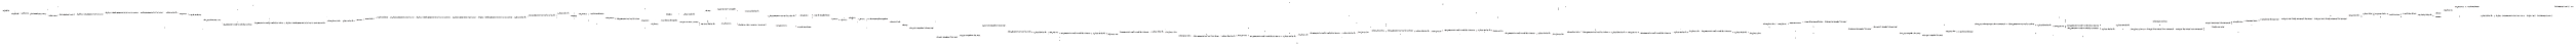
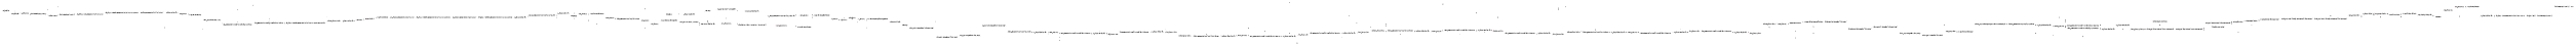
  digraph {
    rankdir=LR
    node [shape=record]
    edge [color=red]
    n1 [label="  %num = alloca i32, align 4"]
    n2 [label="  %subnum = alloca i32, align 4"]
    n3 [label="  %0 = bitcast i32* %num to i8*"]
    n4 [label="  %call1 = call i32 (i8*, ...) @__isoc99_scanf(i8* getelementptr inbounds ([3 x i8], [3 x i8]* @.str.1, i64 0, i64 0), i32* nonnull %num)"]
    n5 [label="  %2 = load i32, i32* %num, align 4, !tbaa !2"]
    n6 [label="  %3 = load i32, i32* %num, align 4, !tbaa !2"]
    n7 [label="  %6 = load i32, i32* %num, align 4, !tbaa !2"]
    n8 [label="  %1 = bitcast i32* %subnum to i8*"]
    n9 [label="  %call7 = call i32 (i8*, ...) @__isoc99_scanf(i8* getelementptr inbounds ([3 x i8], [3 x i8]* @.str.1, i64 0, i64 0), i32* nonnull %subnum)"]
    n10 [label="  %5 = load i32, i32* %subnum, align 4, !tbaa !2"]
    n11 [label="  call void @llvm.lifetime.start.p0i8(i64 4, i8* nonnull %0) #4"]
    n12 [label="  call void @llvm.lifetime.end.p0i8(i64 4, i8* nonnull %0) #4"]
    n13 [label="  %puts = call i32 @puts(i8* getelementptr inbounds ([47 x i8], [47 x i8]* @str, i64 0, i64 0))"]
    n14 [label="  %cmp20 = icmp slt i32 %2, 1"]
    n15 [label="  %4 = sext i32 %3 to i64"]
    n16 [label="  %cmp42.i = icmp slt i32 %6, %5"]
    n17 [label="  %i.043.us.i = phi i32 [ %sub.us.i, %for.body.us.i ], [ %6, %for.body.lr.ph.i ]"]
    n18 [label="  %i.043.i = phi i32 [ %dec20.i, %for.inc19.i ], [ %6, %for.body.preheader.i ]"]
    n19 [label="  call void @llvm.lifetime.start.p0i8(i64 4, i8* nonnull %1) #4"]
    n20 [label="  call void @llvm.lifetime.end.p0i8(i64 4, i8* nonnull %1) #4"]
    n21 [label="  %puts18 = call i32 @puts(i8* getelementptr inbounds ([56 x i8], [56 x i8]* @str.8, i64 0, i64 0))"]
    n22 [label="  store i32 %5, i32* getelementptr inbounds ([100 x i32], [100 x i32]* @a, i64 0, i64 0), align 16, !tbaa !2"]
    n23 [label="  %idxprom.i = sext i32 %5 to i64"]
    n24 [label="  %cmp1.i = icmp sgt i32 %5, 1"]
    n25 [label="  %sub2.i = add nsw i32 %5, -1"]
    n26 [label="%cmp.us.i = icmp sgt i30 %i.043.us.i, %5"]
    n27 [label="  %cmp.i = icmp sgt i32 %i.043.i, %5"]
    n28 [label="  ret void"]
    n29 [label="  %call = tail call i32 (i8*, ...) @printf(i8* getelementptr inbounds ([40 x i8], [40 x i8]* @.str, i64 0, i64 0))"]
    n30 [label="  br i1 %cmp20, label %for.end, label %for.body"]
    n31 [label="  %indvars.iv = phi i64 [ %indvars.iv.next, %for.body ], [ 1, %entry ]"]
    n32 [label="  %puts17 = call i32 @puts(i8* getelementptr inbounds ([52 x i8], [52 x i8]* @str.7, i64 0, i64 0))"]
    n33 [label="  %weight = getelementptr inbounds [100 x %struct.Bag], [100 x %struct.Bag]* @Bag, i64 0, i64 %indvars.iv, i32 0"]
    n34 [label="  %value = getelementptr inbounds [100 x %struct.Bag], [100 x %struct.Bag]* @Bag, i64 0, i64 %indvars.iv, i32 1"]
    n35 [label="  %indvars.iv.next = add nuw nsw i64 %indvars.iv, 1"]
    n36 [label="  %cmp = icmp slt i64 %indvars.iv, %4"]
    n37 [label="  %call5 = call i32 (i8*, ...) @__isoc99_scanf(i8* getelementptr inbounds ([6 x i8], [6 x i8]* @.str.3, i64 0, i64 0), i32* nonnull %weight, i32* nonnull %value)"]
    n38 [label="  br i1 %cmp, label %for.body, label %for.end"]
    n39 [label="  %call9 = call i32 (i8*, ...) @__isoc99_scanf(i8* getelementptr inbounds ([3 x i8], [3 x i8]* @.str.1, i64 0, i64 0), i32* nonnull @Weight)"]
    Node0x56125f5846c8 [shape=""]
    n41 [label="  br i1 %cmp42.i, label %func.exit, label %for.body.lr.ph.i"]
    n42 [label="  %arrayidx.i = getelementptr inbounds [100 x i32], [100 x i32]* @a, i64 0, i64 %idxprom.i"]
    n43 [label="  br i1 %cmp1.i, label %for.body.us.i, label %for.body.preheader.i"]
    n44 [label="  %call.us.i = call i32 (i32, i32, ...) bitcast (i32 (...)* @comb to i32 (i32, i32, ...)*)(i32 %sub.us.i, i32 %sub2.i) #4"]
    n45 [label="  br i1 %cmp.us.i, label %for.body.us.i, label %func.exit"]
    n46 [label="  br i1 %cmp.i, label %for.body.i, label %func.exit"]
    n47 [label="  %8 = load i32, i32* getelementptr inbounds ([100 x i32], [100 x i32]* @a, i64 0, i64 0), align 16, !tbaa !2"]
    n48 [label="  store i32 %i.043.us.i, i32* %arrayidx.i, align 4, !tbaa !2"]
    n49 [label="  %sub.us.i = add nsw i32 %i.043.us.i, -1"]
    n50 [label="  store i32 %i.043.i, i32* %arrayidx.i, align 4, !tbaa !2"]
    n51 [label="  %dec20.i = add nsw i32 %i.043.i, -1"]
    n52 [label="  %28 = load i32, i32* @Value, align 4, !tbaa !2"]
    n53 [label="  %call11 = call i32 (i8*, ...) @printf(i8* getelementptr inbounds ([20 x i8], [20 x i8]* @.str.6, i64 0, i64 0), i32 %28)"]
    n54 [label="  %7 = load i32, i32* @Weight, align 4, !tbaa !2"]
    n55 [label="  br label %for.body.i"]
    n56 [label="  %cmp15.i = icmp sle i32 %wei.0.lcssa.i, %7"]
    n57 [label="  %27 = load i32, i32* @Value, align 4"]
    n58 [label="  %or.cond.i = and i1 %cmp15.i, %cmp16.i"]
    n59 [label="  %cmp437.i = icmp sgt i32 %8, 0"]
    n60 [label="  %9 = sext i32 %8 to i64"]
    n61 [label="  br i1 %cmp437.i, label %for.body5.preheader.i, label %for.end.i"]
    n62 [label="  %10 = add nsw i64 %9, -1"]
    n63 [label="  %xtraiter = and i64 %9, 3"]
    n64 [label="  %unroll_iter = sub nsw i64 %9, %xtraiter"]
    n65 [label="  %indvars.iv.i = phi i64 [ %9, %for.body5.preheader.i.new ], [ %indvars.iv.next.i.3, %for.body5.i ]"]
    n66 [label="  %indvars.iv.i.unr = phi i64 [ %9, %for.body5.preheader.i ], [ %indvars.iv.next.i.3, %for.body5.i ]"]
    n67 [label="  %lcmp.mod = icmp eq i64 %xtraiter, 0"]
    n68 [label="  %wei.0.lcssa.i = phi i32 [ 0, %for.body.i ], [ %add.i.lcssa.ph, %for.end.i.loopexit.unr-lcssa ], [ %add.i.epil, %for.body5.i.epil ]"]
    n69 [label="  %val.0.lcssa.i = phi i32 [ 0, %for.body.i ], [ %add14.i.lcssa.ph, %for.end.i.loopexit.unr-lcssa ], [ %add14.i.epil, %for.body5.i.epil ]"]
    n70 [label="  %11 = icmp ult i64 %10, 3"]
    n71 [label="  %epil.iter = phi i64 [ %epil.iter.sub, %for.body5.i.epil ], [ %xtraiter, %for.end.i.loopexit.unr-lcssa ]"]
    n72 [label="  br label %for.body5.i"]
    n73 [label="  %niter = phi i64 [ %unroll_iter, %for.body5.preheader.i.new ], [ %niter.nsub.3, %for.body5.i ]"]
    n74 [label="  %val.040.i = phi i32 [ 0, %for.body5.preheader.i.new ], [ %add14.i.3, %for.body5.i ]"]
    n75 [label="  %arrayidx7.i = getelementptr inbounds [100 x i32], [100 x i32]* @a, i64 0, i64 %indvars.iv.i"]
    n76 [label="  %indvars.iv.next.i = add nsw i64 %indvars.iv.i, -1"]
    n77 [label="  %indvars.iv.next.i.1 = add nsw i64 %indvars.iv.i, -2"]
    n78 [label="  %indvars.iv.next.i.2 = add nsw i64 %indvars.iv.i, -3"]
    n79 [label="  %indvars.iv.next.i.3 = add nsw i64 %indvars.iv.i, -4"]
    n80 [label="  %val.040.i.unr = phi i32 [ 0, %for.body5.preheader.i ], [ %add14.i.3, %for.body5.i ]"]
    n81 [label="  %indvars.iv.i.epil = phi i64 [ %indvars.iv.next.i.epil, %for.body5.i.epil ], [ %indvars.iv.i.unr, %for.end.i.loopexit.unr-lcssa ]"]
    n82 [label="  br i1 %11, label %for.end.i.loopexit.unr-lcssa, label %for.body5.preheader.i.new"]
    n83 [label="  br i1 %lcmp.mod, label %for.end.i, label %for.body5.i.epil"]
    n84 [label="  %arrayidx7.i.epil = getelementptr inbounds [100 x i32], [100 x i32]* @a, i64 0, i64 %indvars.iv.i.epil"]
    n85 [label="  %epil.iter.sub = add i64 %epil.iter, -1"]
    n86 [label="  %add.i.lcssa.ph = phi i32 [ undef, %for.body5.preheader.i ], [ %add.i.3, %for.body5.i ]"]
    n87 [label="  %add14.i.lcssa.ph = phi i32 [ undef, %for.body5.preheader.i ], [ %add14.i.3, %for.body5.i ]"]
    n88 [label="  %niter.nsub.3 = add i64 %niter, -4"]
    n89 [label="  %wei.039.i = phi i32 [ 0, %for.body5.preheader.i.new ], [ %add.i.3, %for.body5.i ]"]
    n90 [label="  %add14.i = add nsw i32 %14, %val.040.i"]
    n91 [label="  %12 = load i32, i32* %arrayidx7.i, align 4, !tbaa !2"]
    n92 [label="  %arrayidx7.i.1 = getelementptr inbounds [100 x i32], [100 x i32]* @a, i64 0, i64 %indvars.iv.next.i"]
    n93 [label="  %arrayidx7.i.2 = getelementptr inbounds [100 x i32], [100 x i32]* @a, i64 0, i64 %indvars.iv.next.i.1"]
    n94 [label="  %arrayidx7.i.3 = getelementptr inbounds [100 x i32], [100 x i32]* @a, i64 0, i64 %indvars.iv.next.i.2"]
    n95 [label="  %add.i = add nsw i32 %13, %wei.039.i"]
    n96 [label="  %add14.i.1 = add nsw i32 %17, %add14.i"]
    n97 [label="  %value.i = getelementptr inbounds [100 x %struct.Bag], [100 x %struct.Bag]* @Bag, i64 0, i64 %idxprom8.i, i32 1"]
    n98 [label="  %add.i.1 = add nsw i32 %16, %add.i"]
    n99 [label="  %niter.ncmp.3 = icmp eq i64 %niter.nsub.3, 0"]
    n100 [label="  %idxprom8.i = sext i32 %12 to i64"]
    n101 [label="  %weight.i = getelementptr inbounds [100 x %struct.Bag], [100 x %struct.Bag]* @Bag, i64 0, i64 %idxprom8.i, i32 0"]
    n102 [label="  %13 = load i32, i32* %weight.i, align 8, !tbaa !6"]
    n103 [label="  %14 = load i32, i32* %value.i, align 4, !tbaa !8"]
    n104 [label="  %value.i.1 = getelementptr inbounds [100 x %struct.Bag], [100 x %struct.Bag]* @Bag, i64 0, i64 %idxprom8.i.1, i32 1"]
    n105 [label="  %add.i.2 = add nsw i32 %19, %add.i.1"]
    n106 [label="  %add14.i.2 = add nsw i32 %20, %add14.i.1"]
    n107 [label="  %15 = load i32, i32* %arrayidx7.i.1, align 4, !tbaa !2"]
    n108 [label="%idxprom8.i.1 = sext i72 %15 to i64"]
    n109 [label="  %weight.i.1 = getelementptr inbounds [100 x %struct.Bag], [100 x %struct.Bag]* @Bag, i64 0, i64 %idxprom8.i.1, i32 0"]
    n110 [label="  %16 = load i32, i32* %weight.i.1, align 8, !tbaa !6"]
    n111 [label="  %17 = load i32, i32* %value.i.1, align 4, !tbaa !8"]
    n112 [label="  %value.i.2 = getelementptr inbounds [100 x %struct.Bag], [100 x %struct.Bag]* @Bag, i64 0, i64 %idxprom8.i.2, i32 1"]
    n113 [label="  %add.i.3 = add nsw i32 %22, %add.i.2"]
    n114 [label="  %add14.i.3 = add nsw i32 %23, %add14.i.2"]
    n115 [label="  %18 = load i32, i32* %arrayidx7.i.2, align 4, !tbaa !2"]
    n116 [label="  %idxprom8.i.2 = sext i32 %18 to i64"]
    n117 [label="  %weight.i.2 = getelementptr inbounds [100 x %struct.Bag], [100 x %struct.Bag]* @Bag, i64 0, i64 %idxprom8.i.2, i32 0"]
    n118 [label="  %19 = load i32, i32* %weight.i.2, align 8, !tbaa !6"]
    n119 [label="  %20 = load i32, i32* %value.i.2, align 4, !tbaa !8"]
    n120 [label="  %value.i.3 = getelementptr inbounds [100 x %struct.Bag], [100 x %struct.Bag]* @Bag, i64 0, i64 %idxprom8.i.3, i32 1"]
    n121 [label="  %wei.039.i.unr = phi i32 [ 0, %for.body5.preheader.i ], [ %add.i.3, %for.body5.i ]"]
    n122 [label="  %21 = load i32, i32* %arrayidx7.i.3, align 4, !tbaa !2"]
    n123 [label="  %idxprom8.i.3 = sext i32 %21 to i64"]
    n124 [label="  %weight.i.3 = getelementptr inbounds [100 x %struct.Bag], [100 x %struct.Bag]* @Bag, i64 0, i64 %idxprom8.i.3, i32 0"]
    n125 [label="  %22 = load i32, i32* %weight.i.3, align 8, !tbaa !6"]
    n126 [label="  %23 = load i32, i32* %value.i.3, align 4, !tbaa !8"]
    n127 [label="  %wei.039.i.epil = phi i32 [ %add.i.epil, %for.body5.i.epil ], [ %wei.039.i.unr, %for.end.i.loopexit.unr-lcssa ]"]
    n128 [label="  %val.040.i.epil = phi i32 [ %add14.i.epil, %for.body5.i.epil ], [ %val.040.i.unr, %for.end.i.loopexit.unr-lcssa ]"]
    n129 [label="  br i1 %niter.ncmp.3, label %for.end.i.loopexit.unr-lcssa, label %for.body5.i"]
    n130 [label="  %cmp16.i = icmp sgt i32 %val.0.lcssa.i, %27"]
    n131 [label="  store i32 %val.0.lcssa.i, i32* @Value, align 4, !tbaa !2"]
    n132 [label="  %indvars.iv.next.i.epil = add nsw i64 %indvars.iv.i.epil, -1"]
    n133 [label="  %add14.i.epil = add nsw i32 %26, %val.040.i.epil"]
    n134 [label="  %add.i.epil = add nsw i32 %25, %wei.039.i.epil"]
    n135 [label="  %24 = load i32, i32* %arrayidx7.i.epil, align 4, !tbaa !2"]
    n136 [label="  %value.i.epil = getelementptr inbounds [100 x %struct.Bag], [100 x %struct.Bag]* @Bag, i64 0, i64 %idxprom8.i.epil, i32 1"]
    n137 [label="  %epil.iter.cmp = icmp eq i64 %epil.iter.sub, 0"]
    n138 [label="  %idxprom8.i.epil = sext i32 %24 to i64"]
    n139 [label="  %weight.i.epil = getelementptr inbounds [100 x %struct.Bag], [100 x %struct.Bag]* @Bag, i64 0, i64 %idxprom8.i.epil, i32 0"]
    n140 [label="  %25 = load i32, i32* %weight.i.epil, align 8, !tbaa !6"]
    n141 [label="  %26 = load i32, i32* %value.i.epil, align 4, !tbaa !8"]
    n142 [label="  br i1 %epil.iter.cmp, label %for.end.i, label %for.body5.i.epil, !llvm.loop !9"]
-   n143 [label="  br label %for.inc19.i"]
    Node0x56125f57ffd8 [shape=""]
    n145 [label="  br i1 %or.cond.i, label %if.then17.i, label %for.inc19.i"]
    n146 [label="  %call12 = call i32 (...) @getch() #4"]
    Node0x56125f581108 [shape=""]
    n1 -> n2 [color=""]
    n1 -> n3 [label=1]
    n1 -> n4 [label=5]
    n1 -> n5 [label=6]
    n1 -> n6 [label=15]
    n1 -> n7 [label=24]
    n2 -> n3 [color=""]
    n2 -> n8 [label=3]
    n2 -> n9 [label=20]
    n2 -> n10 [label=21]
    n3 -> n11 [color=""]
    n3 -> n11 [label=2]
    n3 -> n12 [label=167]
    n4 -> n13 [color=""]
    n5 -> n14 [color=""]
    n5 -> n14 [label=7]
    n6 -> n15 [color=""]
    n6 -> n15 [label=16]
    n7 -> n16 [color=""]
    n7 -> n16 [label=25]
    n7 -> n17 [label=35]
    n7 -> n18 [label=45]
    n8 -> n19 [color=""]
    n8 -> n19 [label=4]
    n8 -> n20 [label=166]
    n9 -> n21 [color=""]
    n10 -> n16 [label=26]
    n10 -> n22 [color=""]
    n10 -> n22 [label=22]
    n10 -> n23 [label=28]
    n10 -> n24 [label=30]
    n10 -> n25 [label=31]
    n10 -> n26 [label=42]
    n10 -> n27 [label=162]
    n11 -> n8 [color=""]
    n12 -> n28 [color=""]
    n13 -> n5 [color=""]
    n14 -> n30 [color=""]
    n14 -> n30 [label=8]
    n15 -> n36 [color=""]
    n15 -> n36 [label=18]
    n16 -> n41 [color=""]
    n16 -> n41 [label=27]
    n17 -> n26 [label=41]
    n17 -> n48 [color=""]
    n17 -> n48 [label=36]
    n17 -> n49 [label=38]
    n18 -> n27 [label=161]
    n18 -> n50 [color=""]
    n18 -> n50 [label=46]
    n18 -> n51 [label=160]
    n19 -> n29 [color=""]
    n20 -> n12 [color=""]
    n21 -> n39 [color=""]
    n22 -> n7 [color=""]
    n22 -> Node0x56125f5846c8 [label=23]
    n23 -> n42 [color=""]
    n23 -> n42 [label=29]
    n24 -> n25 [color=""]
    n24 -> n43 [label=32]
    n25 -> n43 [color=""]
    n25 -> n44 [label=40]
    n26 -> n45 [color=""]
    n26 -> n45 [label=43]
    n27 -> n46 [color=""]
    n27 -> n46 [label=163]
    n29 -> n4 [color=""]
    n30 -> n31 [color=""]
    n30 -> n32 [color=""]
    n31 -> n33 [color=""]
    n31 -> n33 [label=10]
    n31 -> n34 [label=11]
    n31 -> n35 [label=14]
    n31 -> n36 [label=17]
    n32 -> n9 [color=""]
    n33 -> n34 [color=""]
    n33 -> n37 [label=12]
    n34 -> n37 [color=""]
    n34 -> n37 [label=13]
    n35 -> n6 [color=""]
    n35 -> n31 [label=9]
    n36 -> n38 [color=""]
    n36 -> n38 [label=19]
    n37 -> n35 [color=""]
    n38 -> n31 [color=""]
    n38 -> n32 [color=""]
    n39 -> n10 [color=""]
    Node0x56125f5846c8 -> n47 [label=48]
    n41 -> n23 [color=""]
    n41 -> n52 [color=""]
    n42 -> n24 [color=""]
    n43 -> n17 [color=""]
    n43 -> n54 [color=""]
    n44 -> n26 [color=""]
    n45 -> n17 [color=""]
    n45 -> n52 [color=""]
    n46 -> n18 [color=""]
    n46 -> n52 [color=""]
    n47 -> n59 [color=""]
    n47 -> n59 [label=49]
    n47 -> n60 [label=51]
    n48 -> n42 [label=37]
    n48 -> n49 [color=""]
    n49 -> n17 [label=34]
    n49 -> n44 [color=""]
    n49 -> n44 [label=39]
    n50 -> n42 [label=47]
    n50 -> n47 [color=""]
    n51 -> n18 [label=44]
    n51 -> n27 [color=""]
    n52 -> n53 [color=""]
    n52 -> n53 [label=165]
    n53 -> n146 [color=""]
    n54 -> n55 [color=""]
    n54 -> n56 [label=151]
    n55 -> n18 [color=""]
    n56 -> n57 [color=""]
    n56 -> n58 [label=155]
    n57 -> n130 [color=""]
    n57 -> n130 [label=154]
    n58 -> n145 [color=""]
    n58 -> n145 [label=157]
    n59 -> n61 [color=""]
    n59 -> n61 [label=50]
    n60 -> n62 [color=""]
    n60 -> n62 [label=52]
    n60 -> n63 [label=53]
    n60 -> n64 [label=56]
    n60 -> n65 [label=58]
    n60 -> n66 [label=117]
    n60 -> n67 [label=121]
    n61 -> n60 [color=""]
    n61 -> n68 [color=""]
    n62 -> n63 [color=""]
    n62 -> n70 [label=50]
    n63 -> n64 [label=57]
    n63 -> n70 [color=""]
    n63 -> n71 [label=130]
    n64 -> n72
    n64 -> n73 [label=62]
    n65 -> n74 [color=""]
    n65 -> n75 [label=64]
    n65 -> n76 [label=75]
    n65 -> n77 [label=87]
    n65 -> n78 [label=99]
    n65 -> n79 [label=111]
    n66 -> n80 [color=""]
    n66 -> n81 [label=124]
    n67 -> n83 [color=""]
    n67 -> n83 [label=122]
    n68 -> n56 [label=150]
    n68 -> n69 [color=""]
    n69 -> n56 [color=""]
    n69 -> n130 [label=153]
    n69 -> n131 [label=158]
    n70 -> n82 [color=""]
    n70 -> n82 [label=55]
    n71 -> n84 [color=""]
    n71 -> n85 [label=143]
    n72 -> n65 [color=""]
    n73 -> n75 [color=""]
    n73 -> n88 [label=112]
    n74 -> n89 [color=""]
    n74 -> n90 [label=74]
    n75 -> n91 [color=""]
    n75 -> n91 [label=65]
    n76 -> n92 [color=""]
    n76 -> n92 [label=76]
    n77 -> n93 [color=""]
    n77 -> n93 [label=88]
    n78 -> n94 [color=""]
    n78 -> n94 [label=100]
    n79 -> n65 [label=59]
    n79 -> n66 [label=118]
    n79 -> n88 [color=""]
    n80 -> n121 [color=""]
    n80 -> n128 [label=126]
    n81 -> n84 [label=131]
    n81 -> n128 [color=""]
    n81 -> n132 [label=142]
    n82 -> n64 [color=""]
    n82 -> n86 [color=""]
    n83 -> n68 [color=""]
    n83 -> n81 [color=""]
    n84 -> n135 [color=""]
    n84 -> n135 [label=132]
    n85 -> n71 [label=129]
    n85 -> n137 [color=""]
    n85 -> n137 [label=144]
    n86 -> n68 [label=146]
    n86 -> n87 [color=""]
    n87 -> n66 [color=""]
    n87 -> n69 [label=148]
    n88 -> n73 [label=63]
    n88 -> n99 [color=""]
    n88 -> n99 [label=113]
    n89 -> n73 [color=""]
    n89 -> n95 [label=70]
    n90 -> n76 [color=""]
    n90 -> n96 [label=86]
    n91 -> n100 [color=""]
    n91 -> n100 [label=66]
    n92 -> n107 [color=""]
    n92 -> n107 [label=77]
    n93 -> n115 [color=""]
    n93 -> n115 [label=89]
    n94 -> n122 [color=""]
    n94 -> n122 [label=101]
    n95 -> n97 [color=""]
    n95 -> n98 [label=82]
    n96 -> n77 [color=""]
    n96 -> n106 [label=97]
    n97 -> n103 [color=""]
    n97 -> n103 [label=72]
    n98 -> n104 [color=""]
    n98 -> n105 [label=94]
    n99 -> n129 [color=""]
    n99 -> n129 [label=114]
    n100 -> n97 [label=71]
    n100 -> n101 [color=""]
    n100 -> n101 [label=67]
    n101 -> n102 [color=""]
    n101 -> n102 [label=68]
    n102 -> n95 [color=""]
    n102 -> n95 [label=69]
    n103 -> n90 [color=""]
    n103 -> n90 [label=73]
    n104 -> n111 [color=""]
    n104 -> n111 [label=84]
    n105 -> n112 [color=""]
    n105 -> n113 [color=black label=106]
    n106 -> n78 [color=""]
    n106 -> n114 [label=110]
    n107 -> n108 [color=""]
    n107 -> n108 [label=78]
    n108 -> n104 [label=83]
    n108 -> n109 [color=""]
    n108 -> n109 [label=79]
    n109 -> n110 [color=""]
    n109 -> n110 [label=80]
    n110 -> n98 [color=""]
    n110 -> n98 [label=81]
    n111 -> n96 [color=""]
    n111 -> n96 [label=85]
    n112 -> n119 [color=""]
    n112 -> n119 [label=96]
    n113 -> n86 [label=115]
    n113 -> n89 [label=61]
    n113 -> n120 [color=""]
    n113 -> n121 [label=120]
    n114 -> n74 [label=60]
    n114 -> n79 [color=""]
    n114 -> n80 [label=119]
    n114 -> n87 [label=116]
    n115 -> n116 [color=""]
    n115 -> n116 [label=90]
    n116 -> n112 [label=95]
    n116 -> n117 [color=""]
    n116 -> n117 [label=91]
    n117 -> n118 [color=""]
    n117 -> n118 [label=92]
    n118 -> n105 [color=""]
    n118 -> n105 [label=93]
    n119 -> n106 [color=""]
    n119 -> n106 [label=97]
    n120 -> n126 [color=""]
    n120 -> n126 [label=108]
    n121 -> n67 [color=""]
    n121 -> n127 [label=128]
    n122 -> n123 [color=""]
    n122 -> n123 [label=102]
    n123 -> n120 [label=107]
    n123 -> n124 [color=""]
    n123 -> n124 [label=103]
    n124 -> n125 [color=""]
    n124 -> n125 [label=104]
    n125 -> n113 [color=""]
    n125 -> n113 [label=105]
    n126 -> n114 [color=""]
    n126 -> n114 [label=109]
    n127 -> n71 [color=""]
    n127 -> n134 [label=137]
    n128 -> n127 [color=""]
    n128 -> n133 [label=141]
    n129 -> n65 [color=""]
    n129 -> n86 [color=""]
    n130 -> n58 [color=""]
    n130 -> n58 [label=156]
-   n131 -> n143 [color=""]
    n131 -> Node0x56125f57ffd8 [color=black label=159]
    n132 -> n81 [label=123]
    n132 -> n85 [color=""]
    n133 -> n69 [label=149]
    n133 -> n128 [label=125]
    n133 -> n132 [color=""]
    n134 -> n68 [label=147]
    n134 -> n127 [label=127]
    n134 -> n136 [color=""]
    n135 -> n138 [color=""]
    n135 -> n138 [label=133]
    n136 -> n141 [color=""]
    n136 -> n141 [label=139]
    n137 -> n142 [color=""]
    n137 -> n142 [label=145]
    n138 -> n136 [label=138]
    n138 -> n139 [color=""]
    n138 -> n139 [label=134]
    n139 -> n140 [color=""]
    n139 -> n140 [label=135]
    n140 -> n134 [color=""]
    n140 -> n134 [label=136]
    n141 -> n133 [color=""]
    n141 -> n133 [label=140]
    n142 -> n68 [color=""]
    n142 -> n81 [color=""]
-   n143 -> n51 [color=""]
    Node0x56125f57ffd8 -> n52 [label=164]
    Node0x56125f57ffd8 -> n57 [label=152]
    n145 -> n51 [color=""]
    n145 -> n131 [color=""]
    n146 -> n20 [color=""]
    Node0x56125f581108 -> n54 [label=33]
  }
